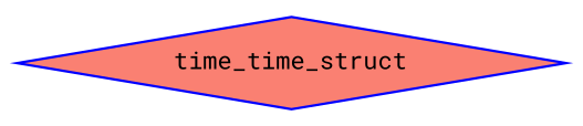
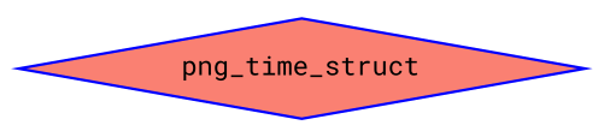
  digraph {
    rankdir=LR
    fontname="Roboto Mono"
-   n1 [color=blue fillcolor=salmon fontname="Roboto Mono" fontsize=10 height=0.2 label=time_time_struct shape=diamond style=filled width=0.4]
+   n1 [color=blue fillcolor=salmon fontname="Roboto Mono" fontsize=10 height=0.2 label=png_time_struct shape=diamond style=filled width=0.4]
  }
